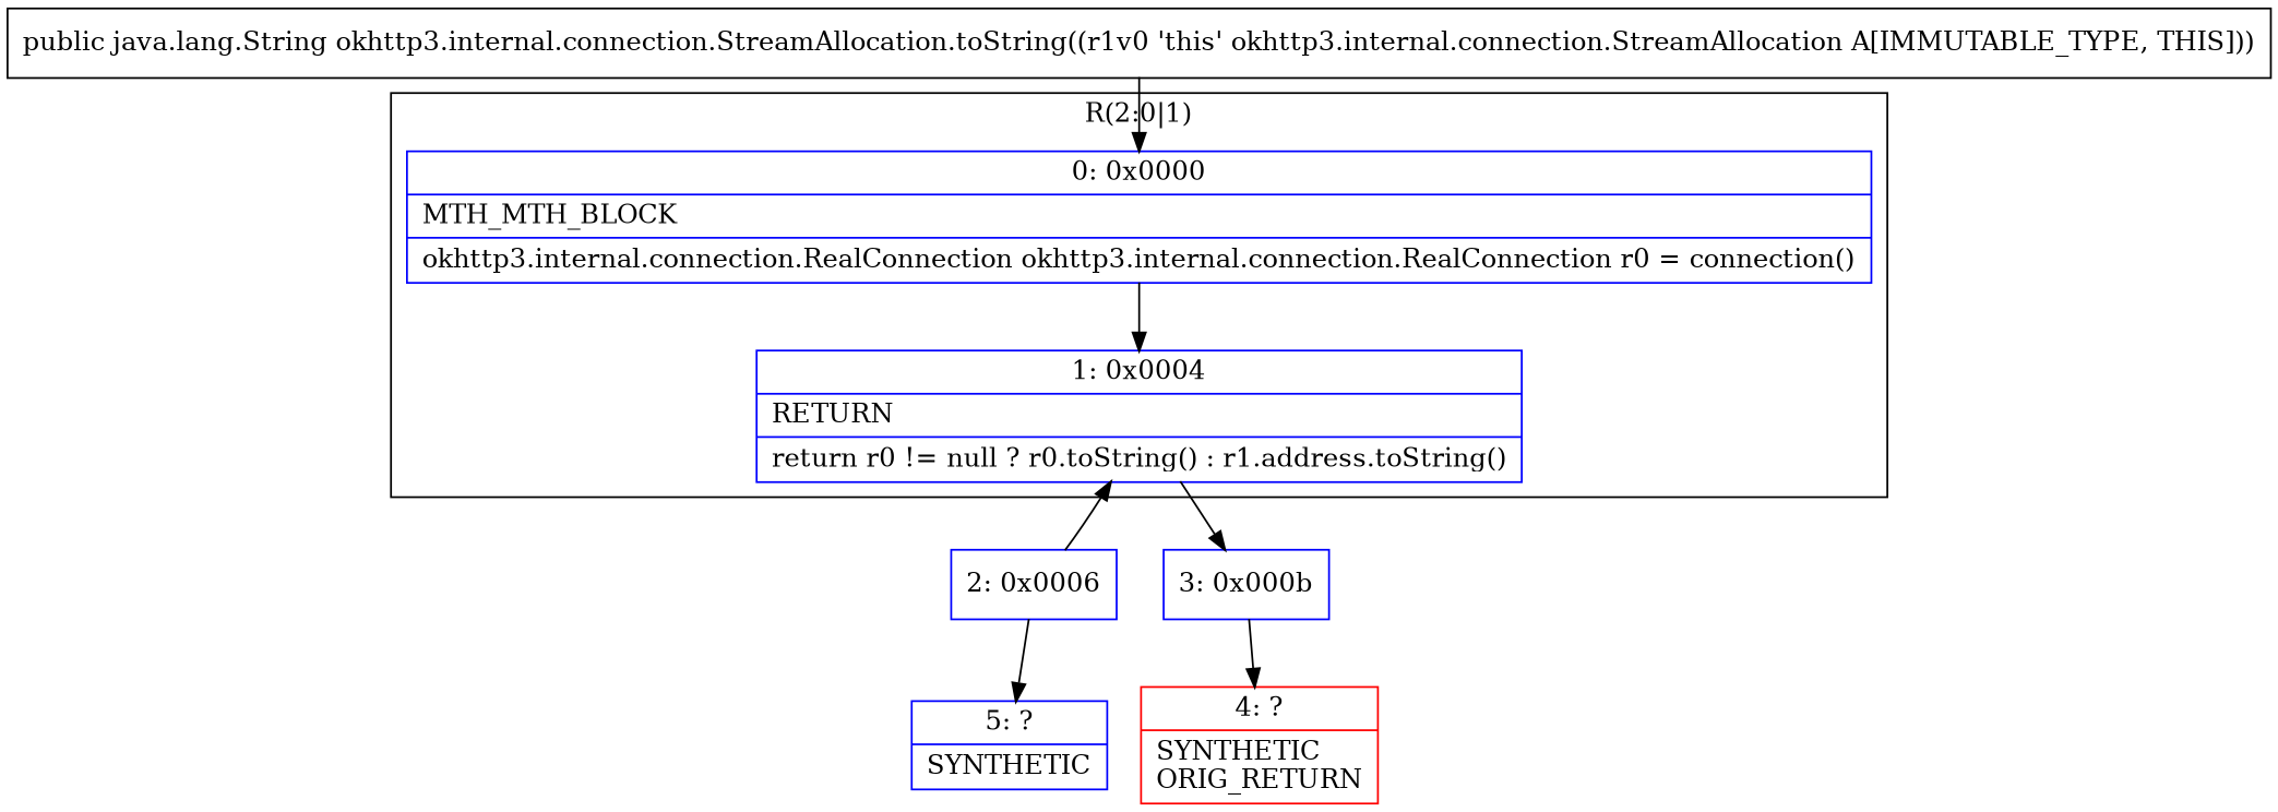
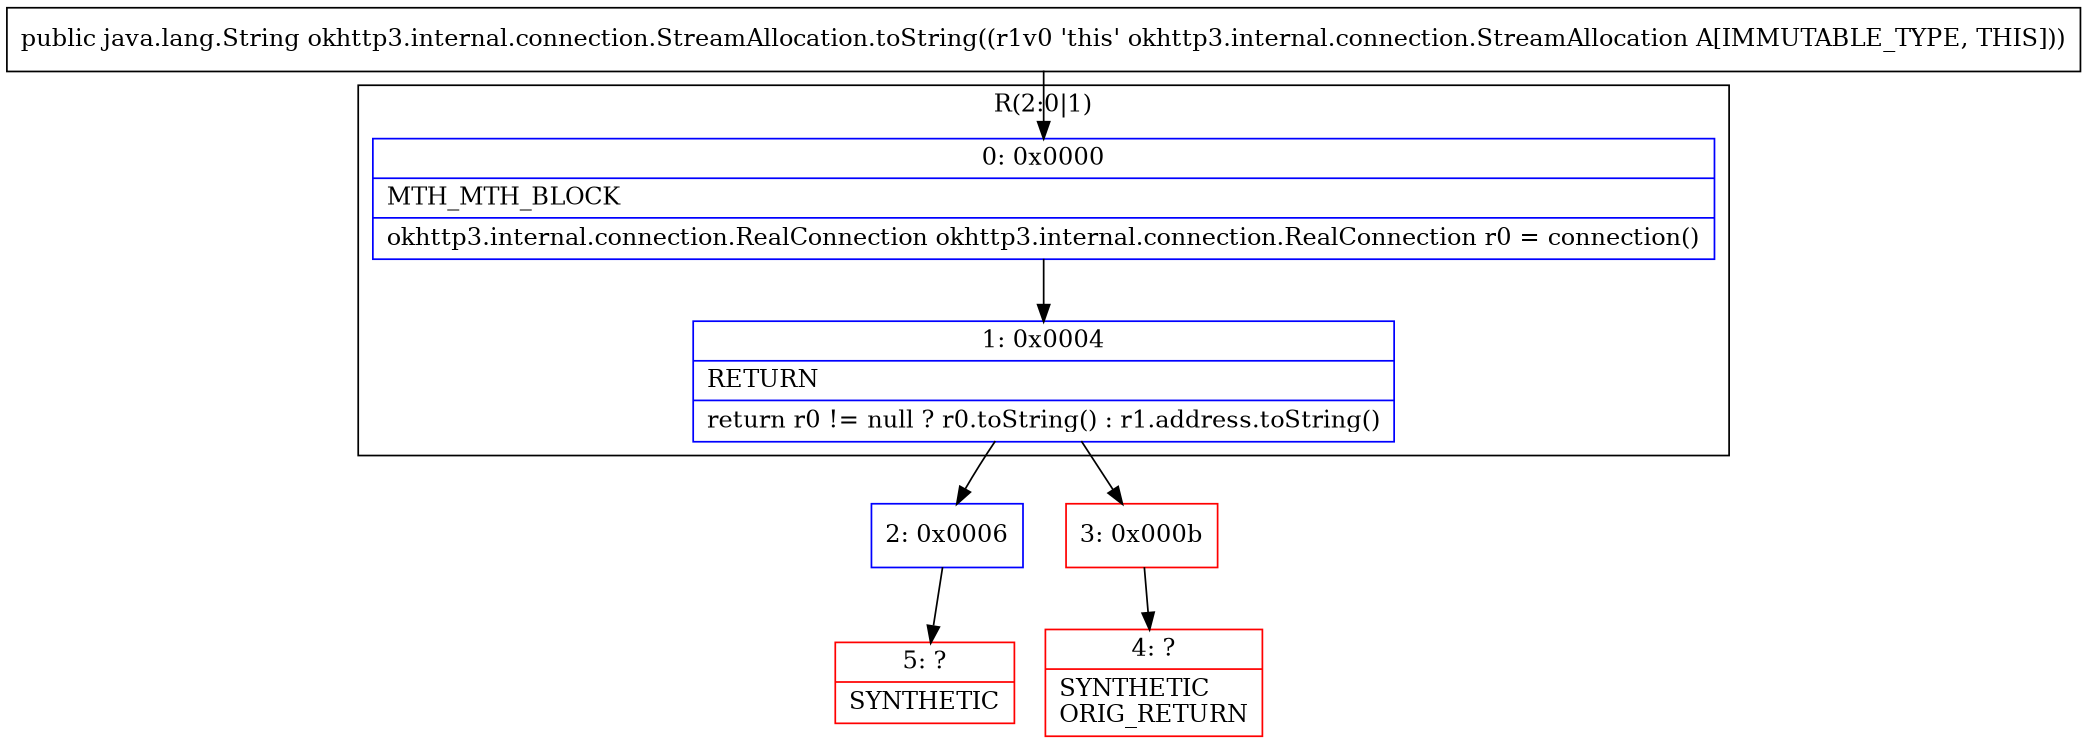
  digraph {
    node [color=blue shape=record]
    n1 [label="{0\:\ 0x0000|MTH_MTH_BLOCK\l|okhttp3.internal.connection.RealConnection okhttp3.internal.connection.RealConnection r0 = connection()\l}"]
    n2 [label="{1\:\ 0x0004|RETURN\l|return r0 != null ? r0.toString() : r1.address.toString()\l}"]
    n3 [label="{2\:\ 0x0006}"]
-   n4 [label="{3\:\ 0x000b}"]
-   n5 [label="{5\:\ ?|SYNTHETIC\l}"]
+   n4 [color=red label="{3\:\ 0x000b}"]
+   n5 [color=red label="{5\:\ ?|SYNTHETIC\l}"]
    n6 [color=red label="{4\:\ ?|SYNTHETIC\lORIG_RETURN\l}"]
    n7 [label="{public java.lang.String okhttp3.internal.connection.StreamAllocation.toString((r1v0 'this' okhttp3.internal.connection.StreamAllocation A[IMMUTABLE_TYPE, THIS])) }" color=""]
    subgraph cluster_1 {
      label="R(2:0|1)"
      n1
      n2
    }
    n1 -> n2
-   n3 -> n2
+   n2 -> n3
    n2 -> n4
    n3 -> n5
    n4 -> n6
    n7 -> n1
  }
